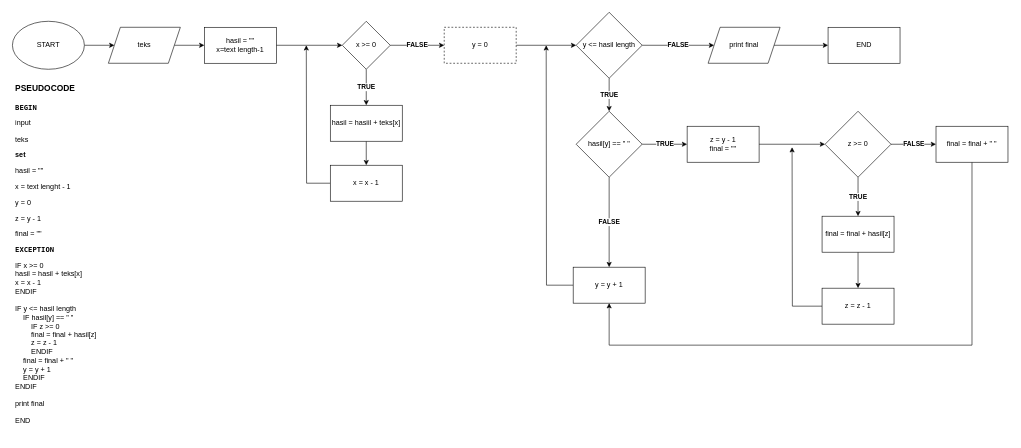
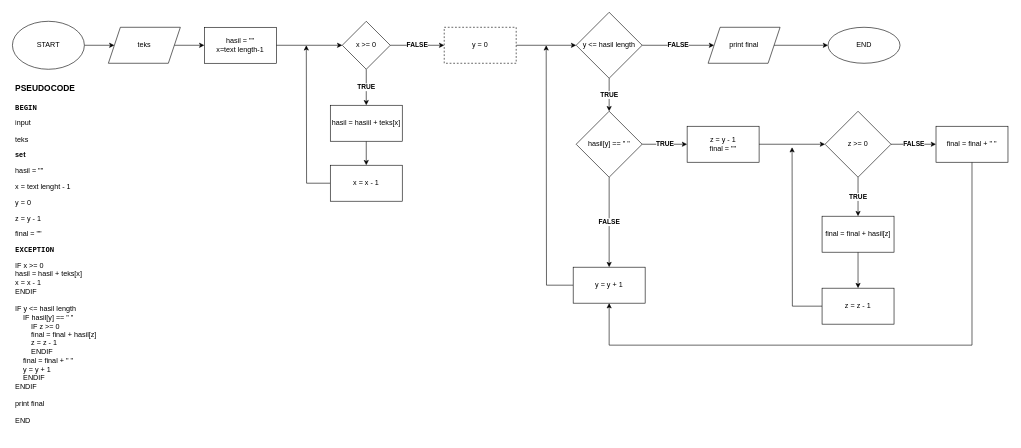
  <mxCell id="0" />
  <mxCell id="1" parent="0" />
  <mxCell id="2" style="edgeStyle=orthogonalEdgeStyle;rounded=0;orthogonalLoop=1;jettySize=auto;html=1;exitX=1;exitY=0.5;exitDx=0;exitDy=0;entryX=0;entryY=0.5;entryDx=0;entryDy=0;" parent="1" source="3" target="5" edge="1"><mxGeometry relative="1" as="geometry" /></mxCell>
  <mxCell id="3" value="START" style="ellipse;whiteSpace=wrap;html=1;" parent="1" vertex="1"><mxGeometry x="20" y="35" width="120" height="80" as="geometry" /></mxCell>
  <mxCell id="4" style="edgeStyle=orthogonalEdgeStyle;rounded=0;orthogonalLoop=1;jettySize=auto;html=1;exitX=1;exitY=0.5;exitDx=0;exitDy=0;entryX=0;entryY=0.5;entryDx=0;entryDy=0;" parent="1" source="5" target="7" edge="1"><mxGeometry relative="1" as="geometry" /></mxCell>
  <mxCell id="5" value="teks" style="shape=parallelogram;perimeter=parallelogramPerimeter;whiteSpace=wrap;html=1;fixedSize=1;" parent="1" vertex="1"><mxGeometry x="180" y="45" width="120" height="60" as="geometry" /></mxCell>
  <mxCell id="6" style="edgeStyle=orthogonalEdgeStyle;rounded=0;orthogonalLoop=1;jettySize=auto;html=1;exitX=1;exitY=0.5;exitDx=0;exitDy=0;entryX=0;entryY=0.5;entryDx=0;entryDy=0;" parent="1" source="7" target="10" edge="1"><mxGeometry relative="1" as="geometry" /></mxCell>
  <mxCell id="7" value="&lt;div&gt;hasil = &quot;&quot;&lt;/div&gt;&lt;div&gt;x=text length-1&lt;br&gt;&lt;/div&gt;" style="rounded=0;whiteSpace=wrap;html=1;" parent="1" vertex="1"><mxGeometry x="340" y="45" width="120" height="60" as="geometry" /></mxCell>
  <mxCell id="8" value="&lt;b&gt;TRUE&lt;/b&gt;" style="edgeStyle=orthogonalEdgeStyle;rounded=0;orthogonalLoop=1;jettySize=auto;html=1;exitX=0.5;exitY=1;exitDx=0;exitDy=0;entryX=0.5;entryY=0;entryDx=0;entryDy=0;" parent="1" source="10" target="12" edge="1"><mxGeometry relative="1" as="geometry" /></mxCell>
  <mxCell id="9" value="&lt;b&gt;FALSE&lt;/b&gt;" style="edgeStyle=orthogonalEdgeStyle;rounded=0;orthogonalLoop=1;jettySize=auto;html=1;" parent="1" source="10" target="37" edge="1"><mxGeometry relative="1" as="geometry" /></mxCell>
  <mxCell id="10" value="x &amp;gt;= 0" style="rhombus;whiteSpace=wrap;html=1;" parent="1" vertex="1"><mxGeometry x="570" y="35" width="80" height="80" as="geometry" /></mxCell>
  <mxCell id="11" style="edgeStyle=orthogonalEdgeStyle;rounded=0;orthogonalLoop=1;jettySize=auto;html=1;exitX=0.5;exitY=1;exitDx=0;exitDy=0;entryX=0.5;entryY=0;entryDx=0;entryDy=0;" parent="1" source="12" target="14" edge="1"><mxGeometry relative="1" as="geometry" /></mxCell>
  <mxCell id="12" value="hasil = hasiil + teks[x]" style="rounded=0;whiteSpace=wrap;html=1;" parent="1" vertex="1"><mxGeometry x="550" y="175" width="120" height="60" as="geometry" /></mxCell>
  <mxCell id="13" style="edgeStyle=orthogonalEdgeStyle;rounded=0;orthogonalLoop=1;jettySize=auto;html=1;exitX=0;exitY=0.5;exitDx=0;exitDy=0;" parent="1" source="14" edge="1"><mxGeometry relative="1" as="geometry"><mxPoint x="510" y="75" as="targetPoint" /></mxGeometry></mxCell>
  <mxCell id="14" value="x = x - 1" style="rounded=0;whiteSpace=wrap;html=1;" parent="1" vertex="1"><mxGeometry x="550" y="275" width="120" height="60" as="geometry" /></mxCell>
  <mxCell id="15" value="&lt;h3&gt;PSEUDOCODE &lt;/h3&gt;&lt;h1&gt;&lt;/h1&gt;&lt;p&gt;&lt;b&gt;&lt;span style=&quot;font-family: monospace;&quot;&gt;BEGIN&lt;/span&gt;&lt;/b&gt;&lt;/p&gt;&lt;p&gt;input &lt;br&gt;&lt;/p&gt;&lt;p&gt;teks&lt;/p&gt;&lt;p&gt;&lt;b&gt;set&lt;/b&gt; &lt;br&gt;&lt;/p&gt;&lt;p&gt;hasil = &quot;&quot;&lt;/p&gt;&lt;p&gt;x = text lenght - 1&lt;/p&gt;&lt;p&gt;y = 0&lt;/p&gt;&lt;p&gt;z = y - 1&lt;/p&gt;&lt;p&gt;final = &quot;&quot;&lt;br&gt;&lt;/p&gt;&lt;p&gt;&lt;span style=&quot;font-family: monospace;&quot;&gt;&lt;b&gt;EXCEPTION&lt;/b&gt;&lt;br&gt;&lt;/span&gt;&lt;/p&gt;IF x &amp;gt;= 0&lt;br&gt;hasil = hasil + teks[x]&lt;br&gt;x = x - 1&lt;br&gt;ENDIF&lt;br&gt;&lt;br&gt;IF y &amp;lt;= hasil length&lt;br&gt;&amp;nbsp;&amp;nbsp;&amp;nbsp; IF hasil[y] == &quot; &quot;&lt;br&gt;&amp;nbsp;&amp;nbsp;&amp;nbsp;&amp;nbsp;&amp;nbsp;&amp;nbsp;&amp;nbsp; IF z &amp;gt;= 0&lt;br&gt;&amp;nbsp;&amp;nbsp;&amp;nbsp;&amp;nbsp;&amp;nbsp;&amp;nbsp;&amp;nbsp; final = final + hasil[z]&lt;br&gt;&amp;nbsp;&amp;nbsp;&amp;nbsp;&amp;nbsp;&amp;nbsp;&amp;nbsp;&amp;nbsp; z = z - 1&lt;br&gt;&amp;nbsp;&amp;nbsp;&amp;nbsp;&amp;nbsp;&amp;nbsp;&amp;nbsp;&amp;nbsp; ENDIF&lt;br&gt;&amp;nbsp;&amp;nbsp;&amp;nbsp; final = final + &quot; &quot;&lt;br&gt;&amp;nbsp;&amp;nbsp;&amp;nbsp; y = y + 1&lt;br&gt;&amp;nbsp;&amp;nbsp;&amp;nbsp; ENDIF&lt;br&gt;ENDIF&lt;br&gt;&lt;br&gt;print final &lt;br&gt;&lt;br&gt;END&lt;div&gt;&lt;span style=&quot;&quot;&gt;&#09;&lt;/span&gt;&lt;br&gt;&lt;/div&gt;" style="text;html=1;strokeColor=none;fillColor=none;spacing=5;spacingTop=-20;whiteSpace=wrap;overflow=hidden;rounded=0;" parent="1" vertex="1"><mxGeometry x="20" y="135" width="190" height="590" as="geometry" /></mxCell>
  <mxCell id="16" value="&lt;b&gt;TRUE&lt;/b&gt;" style="edgeStyle=orthogonalEdgeStyle;rounded=0;orthogonalLoop=1;jettySize=auto;html=1;" parent="1" source="18" target="21" edge="1"><mxGeometry relative="1" as="geometry" /></mxCell>
  <mxCell id="17" value="&lt;b&gt;FALSE&lt;/b&gt;" style="edgeStyle=orthogonalEdgeStyle;rounded=0;orthogonalLoop=1;jettySize=auto;html=1;" parent="1" source="18" target="34" edge="1"><mxGeometry relative="1" as="geometry" /></mxCell>
  <mxCell id="18" value="y &amp;lt;= hasil length" style="rhombus;whiteSpace=wrap;html=1;" parent="1" vertex="1"><mxGeometry x="960" y="20" width="110" height="110" as="geometry" /></mxCell>
  <mxCell id="19" value="&lt;b&gt;FALSE&lt;/b&gt;" style="edgeStyle=orthogonalEdgeStyle;rounded=0;orthogonalLoop=1;jettySize=auto;html=1;" parent="1" source="21" target="23" edge="1"><mxGeometry relative="1" as="geometry" /></mxCell>
  <mxCell id="20" value="&lt;b&gt;TRUE&lt;/b&gt;" style="edgeStyle=orthogonalEdgeStyle;rounded=0;orthogonalLoop=1;jettySize=auto;html=1;" parent="1" source="21" target="28" edge="1"><mxGeometry relative="1" as="geometry" /></mxCell>
  <mxCell id="21" value="hasil[y] == &quot; &quot;" style="rhombus;whiteSpace=wrap;html=1;" parent="1" vertex="1"><mxGeometry x="960" y="185" width="110" height="110" as="geometry" /></mxCell>
  <mxCell id="22" style="edgeStyle=orthogonalEdgeStyle;rounded=0;orthogonalLoop=1;jettySize=auto;html=1;exitX=0;exitY=0.5;exitDx=0;exitDy=0;" parent="1" source="23" edge="1"><mxGeometry relative="1" as="geometry"><mxPoint x="910" y="75" as="targetPoint" /></mxGeometry></mxCell>
  <mxCell id="23" value="y = y + 1" style="whiteSpace=wrap;html=1;" parent="1" vertex="1"><mxGeometry x="955" y="445" width="120" height="60" as="geometry" /></mxCell>
  <mxCell id="24" value="&lt;b&gt;TRUE&lt;/b&gt;" style="edgeStyle=orthogonalEdgeStyle;rounded=0;orthogonalLoop=1;jettySize=auto;html=1;" parent="1" source="26" target="30" edge="1"><mxGeometry relative="1" as="geometry" /></mxCell>
  <mxCell id="25" value="&lt;b&gt;FALSE&lt;/b&gt;" style="edgeStyle=orthogonalEdgeStyle;rounded=0;orthogonalLoop=1;jettySize=auto;html=1;" parent="1" source="26" target="39" edge="1"><mxGeometry relative="1" as="geometry" /></mxCell>
  <mxCell id="26" value="z &amp;gt;= 0" style="rhombus;whiteSpace=wrap;html=1;" parent="1" vertex="1"><mxGeometry x="1375" y="185" width="110" height="110" as="geometry" /></mxCell>
  <mxCell id="27" style="edgeStyle=orthogonalEdgeStyle;rounded=0;orthogonalLoop=1;jettySize=auto;html=1;exitX=1;exitY=0.5;exitDx=0;exitDy=0;" parent="1" source="28" target="26" edge="1"><mxGeometry relative="1" as="geometry" /></mxCell>
  <mxCell id="28" value="&lt;div&gt;z = y - 1&lt;/div&gt;&lt;div&gt;final = &quot;&quot;&lt;br&gt;&lt;/div&gt;" style="whiteSpace=wrap;html=1;" parent="1" vertex="1"><mxGeometry x="1145" y="210" width="120" height="60" as="geometry" /></mxCell>
  <mxCell id="29" value="" style="edgeStyle=orthogonalEdgeStyle;rounded=0;orthogonalLoop=1;jettySize=auto;html=1;" parent="1" source="30" target="32" edge="1"><mxGeometry relative="1" as="geometry" /></mxCell>
  <mxCell id="30" value="final = final + hasil[z]" style="whiteSpace=wrap;html=1;" parent="1" vertex="1"><mxGeometry x="1370" y="360" width="120" height="60" as="geometry" /></mxCell>
  <mxCell id="31" style="edgeStyle=orthogonalEdgeStyle;rounded=0;orthogonalLoop=1;jettySize=auto;html=1;exitX=0;exitY=0.5;exitDx=0;exitDy=0;" parent="1" source="32" edge="1"><mxGeometry relative="1" as="geometry"><mxPoint x="1320" y="245" as="targetPoint" /></mxGeometry></mxCell>
  <mxCell id="32" value="z = z - 1" style="whiteSpace=wrap;html=1;" parent="1" vertex="1"><mxGeometry x="1370" y="480" width="120" height="60" as="geometry" /></mxCell>
  <mxCell id="33" value="" style="edgeStyle=orthogonalEdgeStyle;rounded=0;orthogonalLoop=1;jettySize=auto;html=1;" parent="1" source="34" target="35" edge="1"><mxGeometry relative="1" as="geometry" /></mxCell>
  <mxCell id="34" value="print final" style="shape=parallelogram;perimeter=parallelogramPerimeter;whiteSpace=wrap;html=1;fixedSize=1;" parent="1" vertex="1"><mxGeometry x="1180" y="45" width="120" height="60" as="geometry" /></mxCell>
- <mxCell id="35" value="END" style="whiteSpace=wrap;html=1;rounded=0;" parent="1" vertex="1"><mxGeometry x="1380" y="45" width="120" height="60" as="geometry" /></mxCell>
+ <mxCell id="35" value="END" style="ellipse;whiteSpace=wrap;html=1;" parent="1" vertex="1"><mxGeometry x="1380" y="45" width="120" height="60" as="geometry" /></mxCell>
  <mxCell id="36" style="edgeStyle=orthogonalEdgeStyle;rounded=0;orthogonalLoop=1;jettySize=auto;html=1;exitX=1;exitY=0.5;exitDx=0;exitDy=0;entryX=0;entryY=0.5;entryDx=0;entryDy=0;" parent="1" source="37" target="18" edge="1"><mxGeometry relative="1" as="geometry" /></mxCell>
  <mxCell id="37" value="y = 0" style="whiteSpace=wrap;html=1;dashed=1;" parent="1" vertex="1"><mxGeometry x="740" y="45" width="120" height="60" as="geometry" /></mxCell>
  <mxCell id="38" style="edgeStyle=orthogonalEdgeStyle;rounded=0;orthogonalLoop=1;jettySize=auto;html=1;exitX=0.5;exitY=1;exitDx=0;exitDy=0;entryX=0.5;entryY=1;entryDx=0;entryDy=0;" parent="1" source="39" target="23" edge="1"><mxGeometry relative="1" as="geometry"><Array as="points"><mxPoint x="1620" y="575" /><mxPoint x="1015" y="575" /></Array></mxGeometry></mxCell>
  <mxCell id="39" value="final = final + &quot; &quot;" style="whiteSpace=wrap;html=1;" parent="1" vertex="1"><mxGeometry x="1560" y="210" width="120" height="60" as="geometry" /></mxCell>
